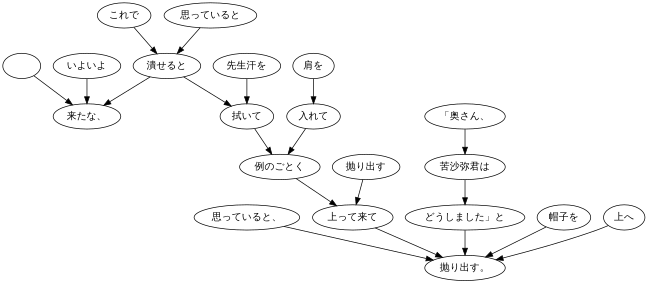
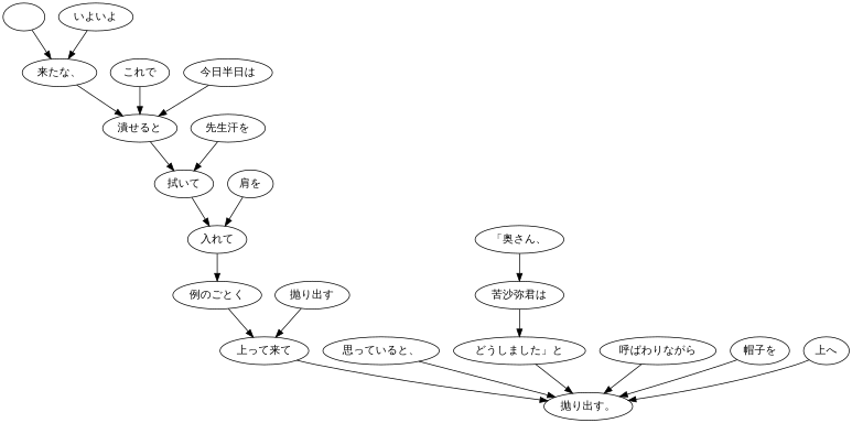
  digraph {
    fontname=Oswald
    node [fontname=Oswald]
    edge [fontname=Oswald]
    n1 [label="　"]
    n2 [label="来たな、"]
    n3 [label="潰せると"]
    n4 [label="いよいよ"]
    n5 [label="拭いて"]
    n6 [label="これで"]
-   n7 [label="思っていると"]
+   n7 [label="今日半日は"]
    n8 [label="思っていると、"]
    n9 [label="抛り出す。"]
    n10 [label="先生汗を"]
    n11 [label="入れて"]
    n12 [label="例のごとく"]
    n13 [label="肩を"]
    n14 [label="上って来て"]
    n15 [label="抛り出す"]
    n16 [label="「奥さん、"]
    n17 [label="苦沙弥君は"]
    n18 [label="どうしました」と"]
+   n19 [label="呼ばわりながら"]
    n20 [label="帽子を"]
    n21 [label="上へ"]
    n1 -> n2
-   n3 -> n2
+   n2 -> n3
    n3 -> n5
    n4 -> n2
-   n5 -> n12
+   n5 -> n11
    n6 -> n3
    n7 -> n3
    n8 -> n9
    n10 -> n5
    n11 -> n12
    n12 -> n14
    n13 -> n11
    n14 -> n9
    n15 -> n14
    n16 -> n17
    n17 -> n18
    n18 -> n9
+   n19 -> n9
    n20 -> n9
    n21 -> n9
  }
